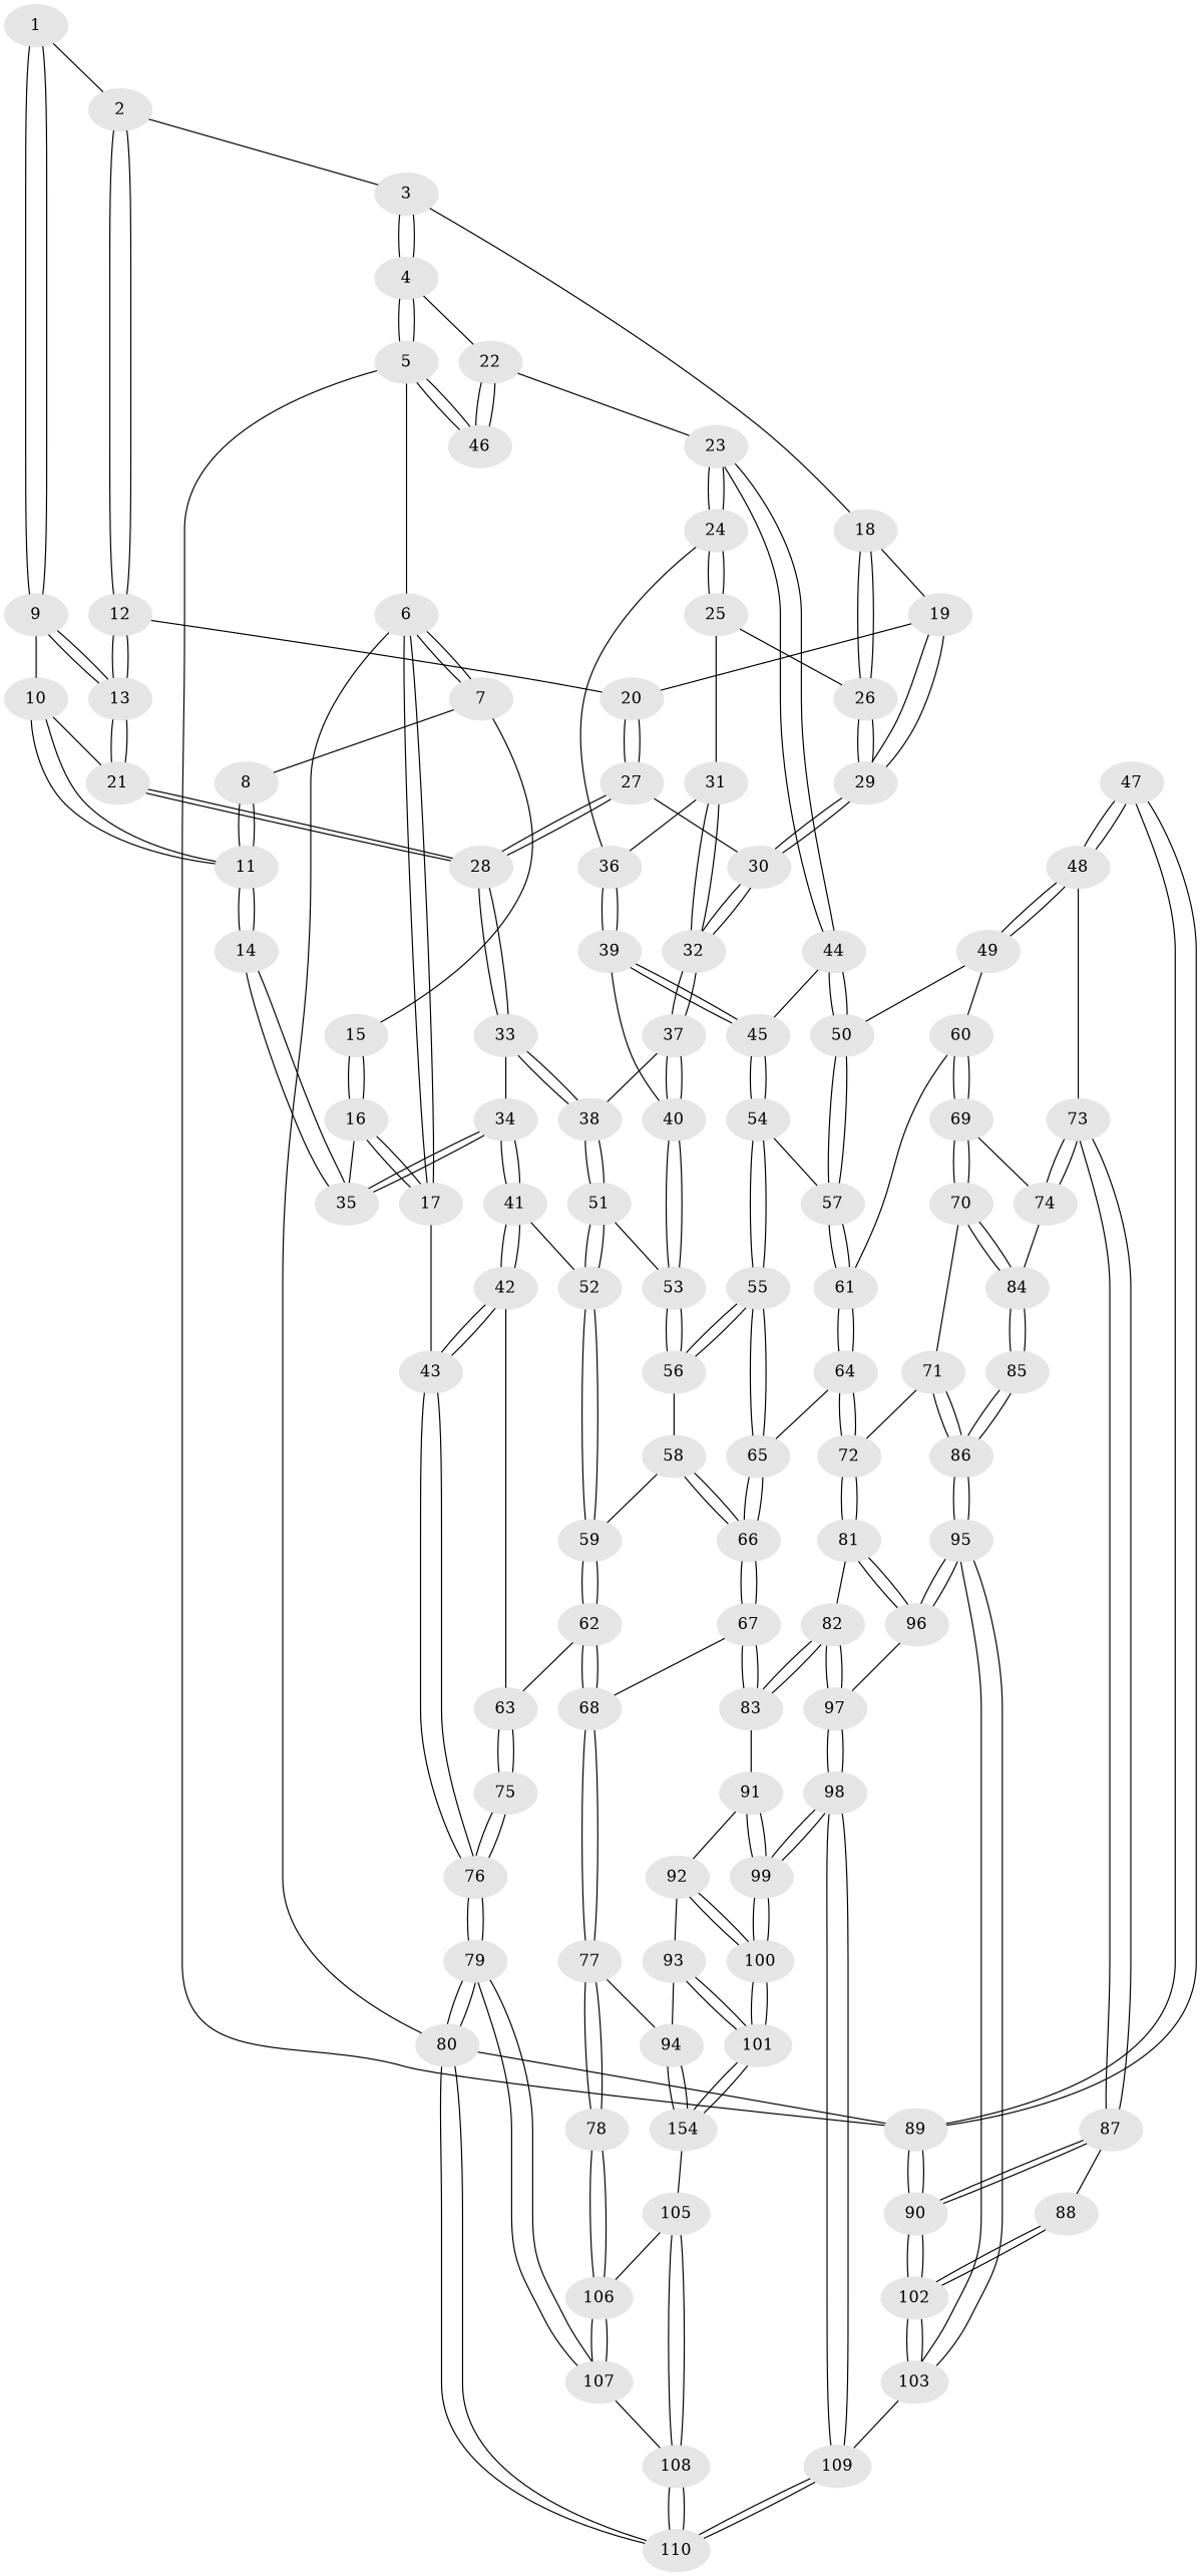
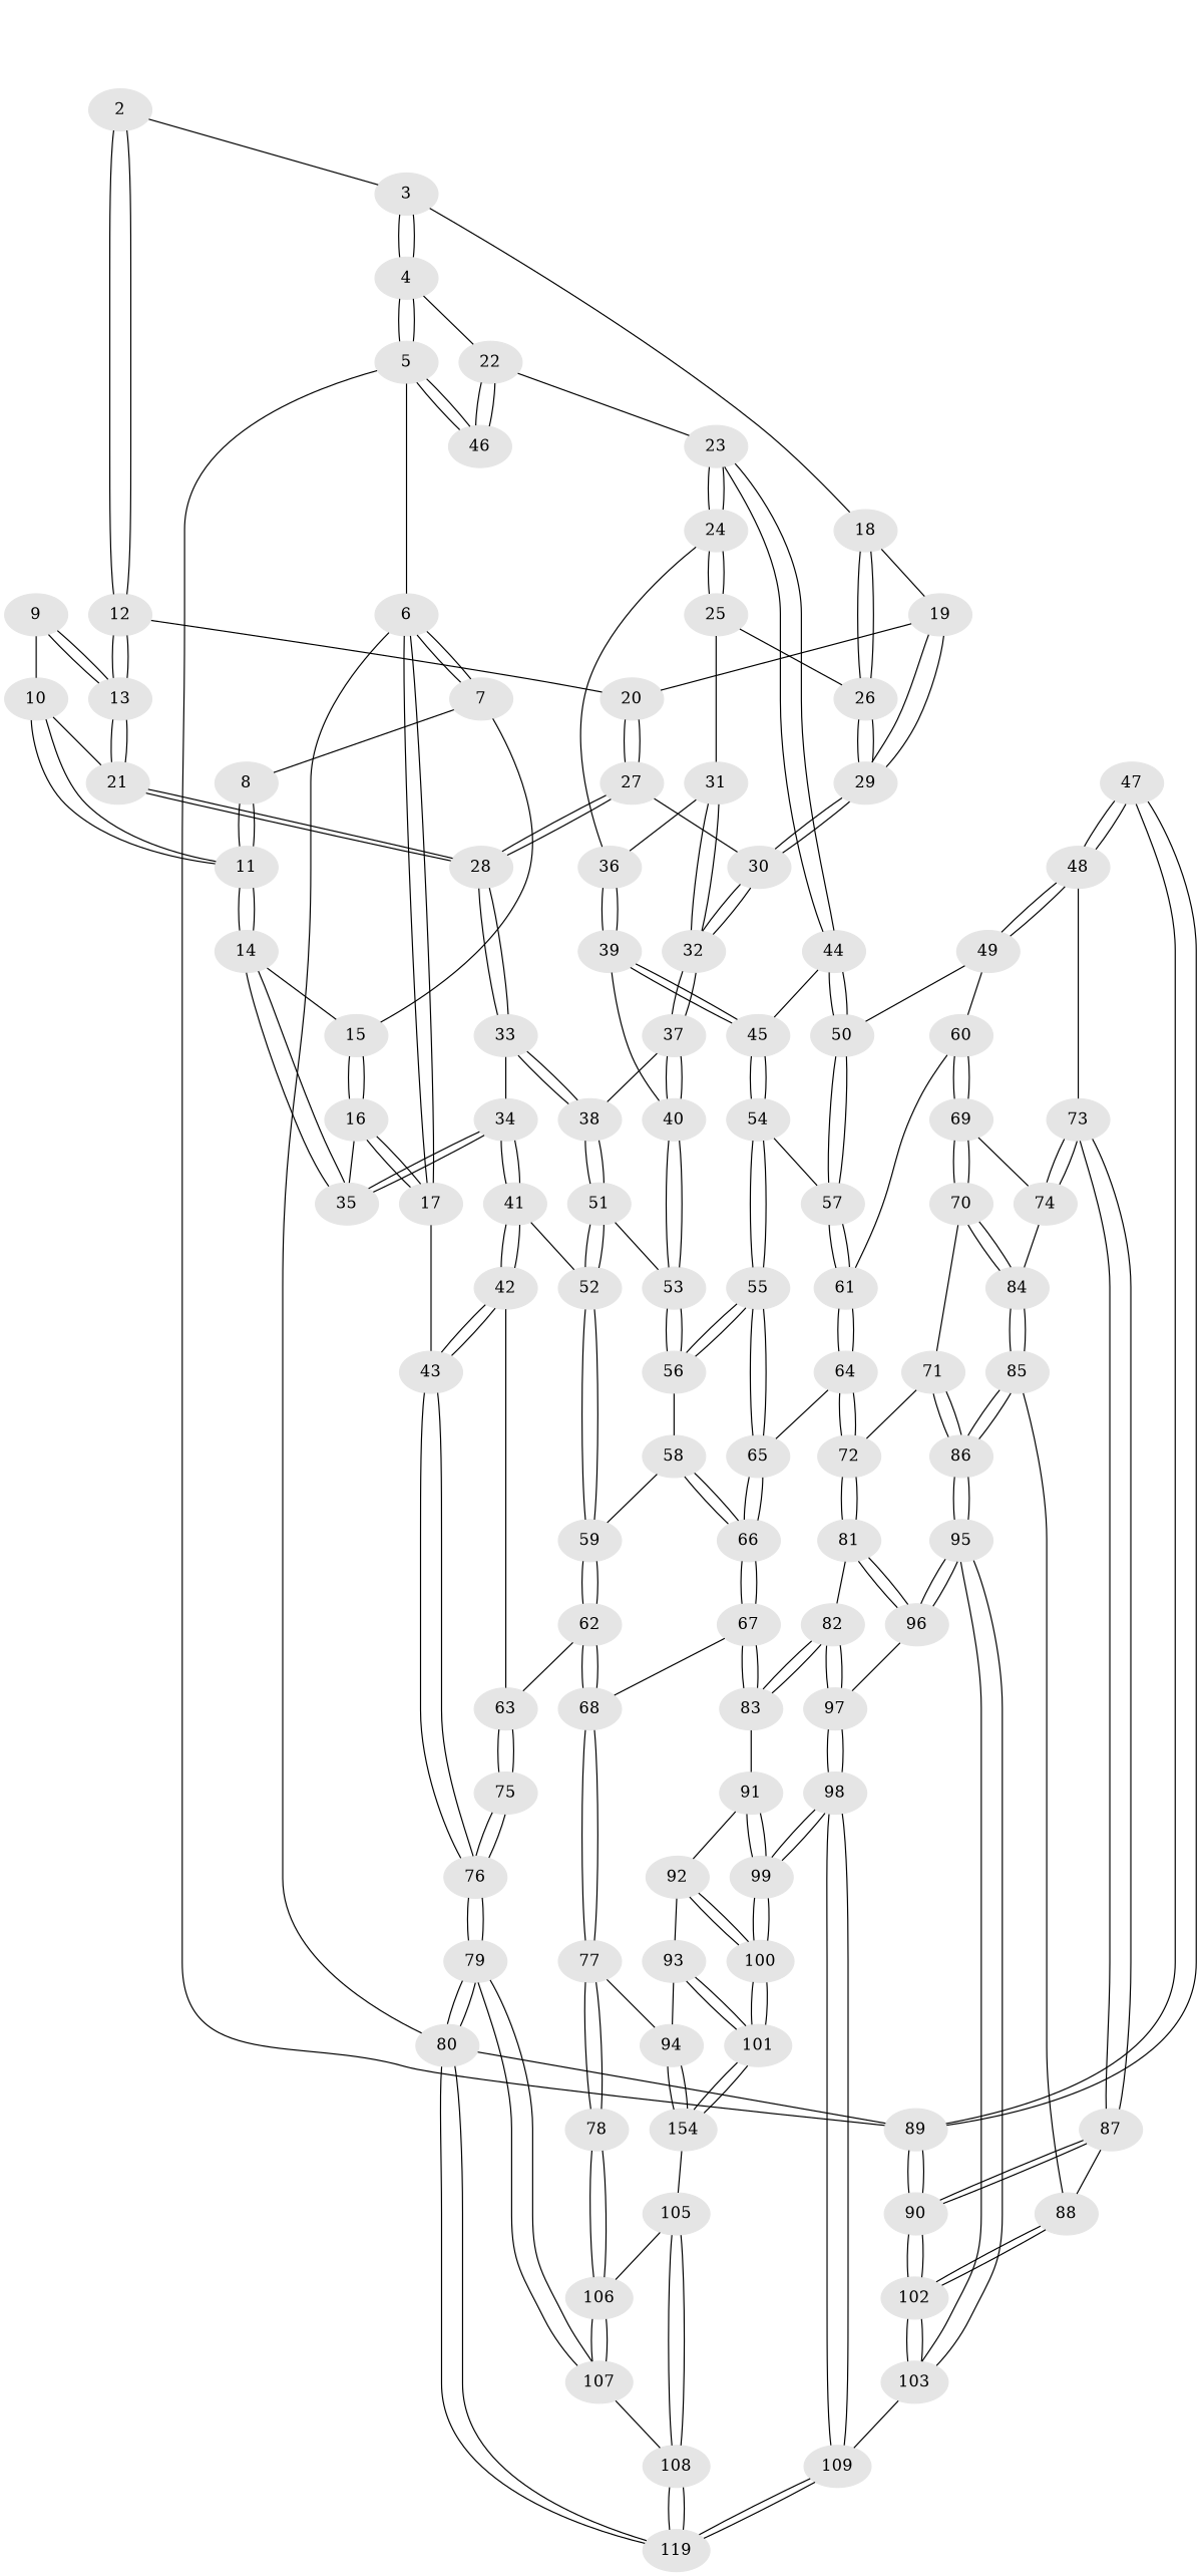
  graph {
    node [color=gray90 style=filled]
-   1
    2
    9
    3
    12
    10
    13
    4
    18
    20
    5
    22
    19
    26
    6
    46
    89
    23
    7
    17
    80
    90
    8
    15
    43
-   110
+   110 [label=119]
    11
    16
    14
    21
    28
    35
    27
    76
    29
    30
    33
    24
    44
    25
    36
    45
    50
    31
    39
    32
    34
    38
    37
    40
    41
    51
    42
    52
    53
    54
    56
    63
    59
    75
    79
    57
    55
    47
    48
    49
    73
    60
    74
    87
    61
    69
    62
    58
    65
    66
    64
    67
    68
    70
    72
    77
    81
    83
    91
    78
    94
    71
    84
    86
    85
    95
    82
    96
    88
    106
    107
    n98 [label=154]
    108
    97
    98
    92
    99
    102
    103
    93
    100
    101
    105
    109
-   1 -- 2
-   1 -- 9
-   1 -- 9
    2 -- 3
    2 -- 12
    2 -- 12
    9 -- 10
    9 -- 13
    9 -- 13
    3 -- 4
    3 -- 4
    3 -- 18
    12 -- 13
    12 -- 13
    12 -- 20
    10 -- 11
    10 -- 11
    10 -- 21
    13 -- 21
    13 -- 21
    4 -- 5
    4 -- 5
    4 -- 22
    18 -- 19
    18 -- 26
    18 -- 26
    20 -- 27
    20 -- 27
    5 -- 6
    5 -- 46
    5 -- 46
    5 -- 89
    22 -- 46
    22 -- 46
    22 -- 23
    19 -- 20
    19 -- 29
    19 -- 29
    26 -- 29
    26 -- 29
    6 -- 7
    6 -- 7
    6 -- 17
    6 -- 17
    6 -- 80
    89 -- 90
    89 -- 90
    23 -- 24
    23 -- 24
    23 -- 44
    23 -- 44
    7 -- 8
    7 -- 15
    17 -- 43
    80 -- 89
    80 -- 110
    80 -- 110
    90 -- 102
    90 -- 102
    8 -- 11
    8 -- 11
    15 -- 16
    15 -- 16
    43 -- 76
    43 -- 76
    11 -- 14
    11 -- 14
    16 -- 17
    16 -- 17
    16 -- 35
+   14 -- 15
    14 -- 35
    14 -- 35
    21 -- 28
    21 -- 28
    28 -- 33
    28 -- 33
    27 -- 28
    27 -- 28
    27 -- 30
    76 -- 79
    76 -- 79
    29 -- 30
    29 -- 30
    30 -- 32
    30 -- 32
    33 -- 34
    33 -- 38
    33 -- 38
    24 -- 25
    24 -- 25
    24 -- 36
    44 -- 45
    44 -- 50
    44 -- 50
    25 -- 26
    25 -- 31
    36 -- 39
    36 -- 39
    45 -- 54
    45 -- 54
    50 -- 57
    50 -- 57
    31 -- 36
    31 -- 32
    31 -- 32
    39 -- 45
    39 -- 45
    39 -- 40
    32 -- 37
    32 -- 37
    34 -- 35
    34 -- 35
    34 -- 41
    34 -- 41
    38 -- 51
    38 -- 51
    37 -- 38
    37 -- 40
    37 -- 40
    40 -- 53
    40 -- 53
    41 -- 42
    41 -- 42
    41 -- 52
    51 -- 52
    51 -- 52
    51 -- 53
    42 -- 43
    42 -- 43
    42 -- 63
    52 -- 59
    52 -- 59
    53 -- 56
    53 -- 56
    54 -- 57
    54 -- 55
    54 -- 55
    56 -- 58
    63 -- 75
    63 -- 75
    59 -- 62
    59 -- 62
    75 -- 76
    75 -- 76
    79 -- 80
    79 -- 80
    79 -- 107
    79 -- 107
    57 -- 61
    57 -- 61
    55 -- 56
    55 -- 56
    55 -- 65
    55 -- 65
    47 -- 89
    47 -- 89
    47 -- 48
    47 -- 48
    48 -- 49
    48 -- 49
    48 -- 73
    49 -- 50
    49 -- 60
    73 -- 74
    73 -- 74
    73 -- 87
    73 -- 87
    60 -- 61
    60 -- 69
    60 -- 69
    74 -- 84
    87 -- 90
    87 -- 90
    87 -- 88
    61 -- 64
    61 -- 64
    69 -- 74
    69 -- 70
    69 -- 70
    62 -- 63
    62 -- 68
    62 -- 68
    58 -- 59
    58 -- 66
    58 -- 66
    65 -- 66
    65 -- 66
    66 -- 67
    66 -- 67
    64 -- 65
    64 -- 72
    64 -- 72
    67 -- 68
    67 -- 83
    67 -- 83
    68 -- 77
    68 -- 77
    70 -- 71
    70 -- 84
    70 -- 84
    72 -- 81
    72 -- 81
    77 -- 78
    77 -- 78
    77 -- 94
    81 -- 82
    81 -- 96
    81 -- 96
    83 -- 91
    91 -- 92
    91 -- 99
    91 -- 99
    78 -- 106
    78 -- 106
    94 -- n98
    94 -- n98
    71 -- 72
    71 -- 86
    71 -- 86
    84 -- 85
    84 -- 85
    86 -- 95
    86 -- 95
    85 -- 86
    85 -- 86
+   85 -- 88
    95 -- 96
    95 -- 96
    95 -- 103
    95 -- 103
    82 -- 83
    82 -- 83
    82 -- 97
    82 -- 97
    96 -- 97
    88 -- 102
    88 -- 102
    106 -- 107
    106 -- 107
    107 -- 108
    n98 -- 105
    108 -- 110
    108 -- 110
    97 -- 98
    97 -- 98
    98 -- 99
    98 -- 99
    98 -- 109
    98 -- 109
    92 -- 93
    92 -- 100
    92 -- 100
    99 -- 100
    99 -- 100
    102 -- 103
    102 -- 103
    103 -- 109
    93 -- 94
    93 -- 101
    93 -- 101
    100 -- 101
    100 -- 101
    101 -- n98
    101 -- n98
    105 -- 106
    105 -- 108
    105 -- 108
    109 -- 110
    109 -- 110
  }
